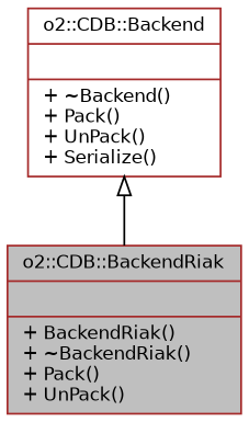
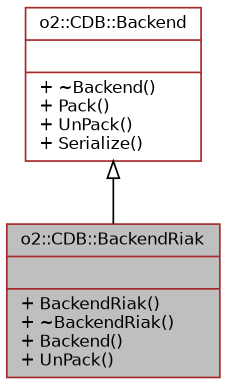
  digraph {
    node [color=brown fontname=Helvetica fontsize=10 shape=record]
-   n1 [fillcolor=grey75 fontcolor=black height=0.2 label="{o2::CDB::BackendRiak\n||+ BackendRiak()\l+ ~BackendRiak()\l+ Pack()\l+ UnPack()\l}" style=filled width=0.4]
+   n1 [fillcolor=grey75 fontcolor=black height=0.2 label="{o2::CDB::BackendRiak\n||+ BackendRiak()\l+ ~BackendRiak()\l+ Backend()\l+ UnPack()\l}" style=filled width=0.4]
    n2 [height=0.2 label="{o2::CDB::Backend\n||+ ~Backend()\l+ Pack()\l+ UnPack()\l+ Serialize()\l}" width=0.4]
    n2 -> n1 [arrowtail=onormal color=black dir=back fontname=Helvetica fontsize=10 labelfontname=Helvetica labelfontsize=10 style=solid]
  }
